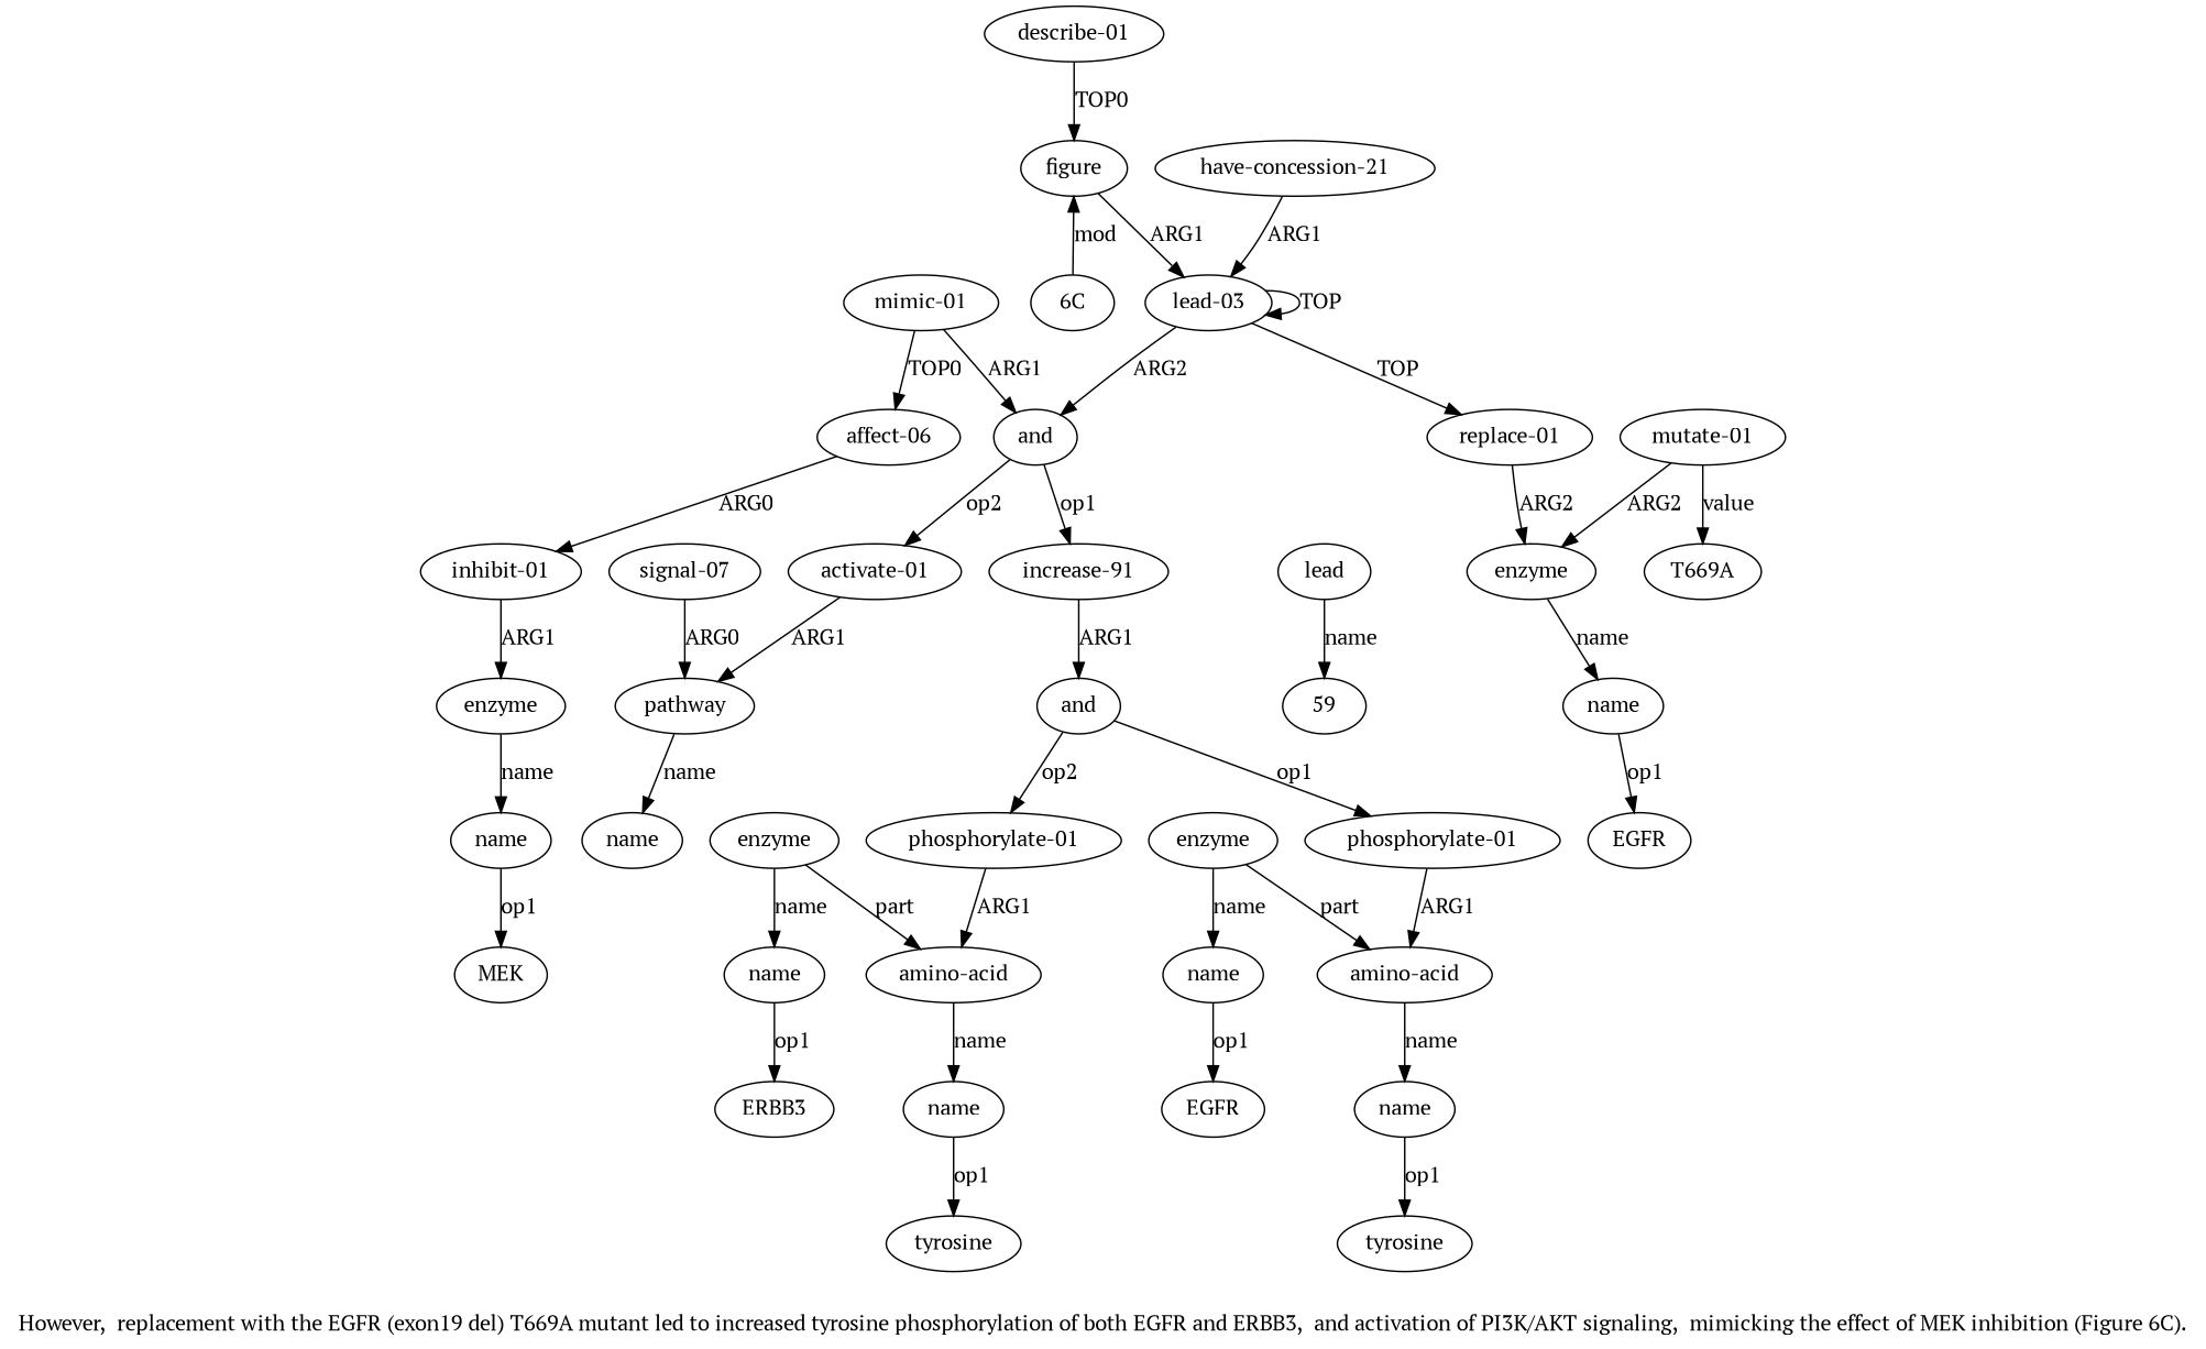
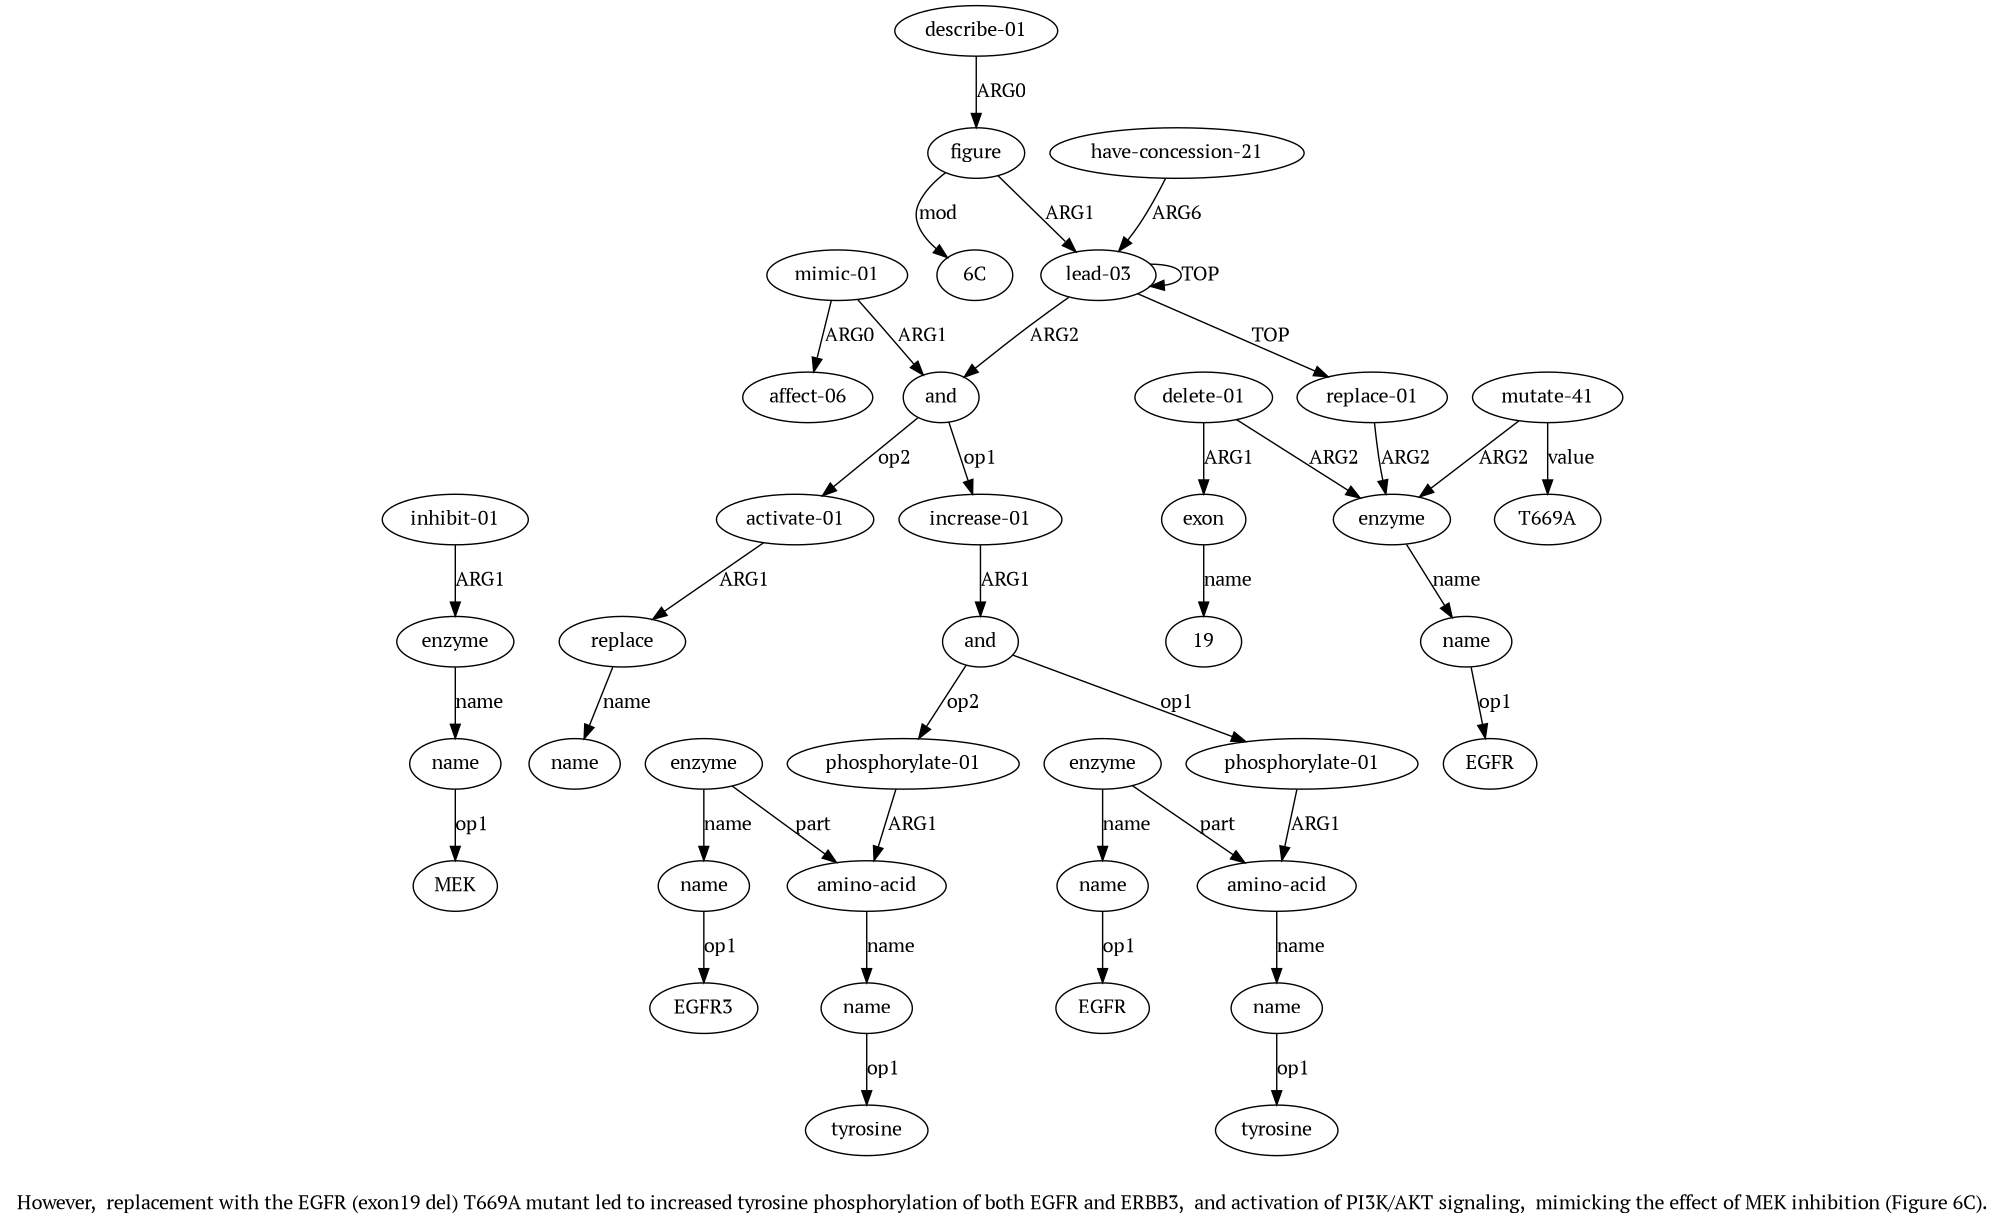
  digraph {
    fontname="PT Serif"
    label="However,  replacement with the EGFR (exon19 del) T669A mutant led to increased tyrosine phosphorylation of both EGFR and ERBB3,  and activation of PI3K/AKT signaling,  mimicking the effect of MEK inhibition (Figure 6C)."
    node [color=black fontname="PT Serif" gold_ind=-1 gold_label=name test_ind=-1 test_label=name]
    edge [color=black fontname="PT Serif" gold_label=ARG1 test_label=ARG1]
    n1 [gold_ind=20 gold_label="activate-01" label="activate-01" test_ind=20 test_label="activate-01"]
-   n2 [gold_ind=21 gold_label=pathway label=pathway test_ind=21 test_label=pathway]
+   n2 [gold_ind=21 gold_label=pathway label=replace test_ind=21 test_label=pathway]
    n3 [gold_ind=22 label=name test_ind=22]
-   n4 [gold_ind=23 gold_label="signal-07" label="signal-07" test_ind=23 test_label="signal-07"]
    n5 [gold_ind=24 gold_label="mimic-01" label="mimic-01" test_ind=24 test_label="mimic-01"]
    n6 [gold_ind=25 gold_label="affect-01" label="affect-06" test_ind=25 test_label="affect-01"]
    n7 [gold_ind=7 gold_label=and label=and test_ind=7 test_label=and]
    n8 [gold_ind=26 gold_label="inhibit-01" label="inhibit-01" test_ind=26 test_label="inhibit-01"]
-   n9 [gold_ind=8 gold_label="increase-01" label="increase-91" test_ind=8 test_label="increase-01"]
+   n9 [gold_ind=8 gold_label="increase-01" label="increase-01" test_ind=8 test_label="increase-01"]
    n10 [gold_ind=27 gold_label=enzyme label=enzyme test_ind=27 test_label=enzyme]
    n11 [gold_ind=9 gold_label=and label=and test_ind=9 test_label=and]
    n12 [gold_ind=28 label=name test_ind=28]
    n13 [gold_label=MEK label=MEK test_label=MEK]
    n14 [gold_ind=29 gold_label="have-concession-91" label="have-concession-21" test_ind=29 test_label="have-concession-91"]
    n15 [gold_ind=0 gold_label="lead-03" label="lead-03" test_ind=0 test_label="lead-03"]
    n16 [gold_ind=1 gold_label="replace-01" label="replace-01" test_ind=1 test_label="replace-01"]
    n17 [gold_ind=2 gold_label=enzyme label=enzyme test_ind=2 test_label=enzyme]
    n18 [gold_ind=31 gold_label=figure label=figure test_ind=31 test_label=figure]
    n19 [gold_label="6C" label="6C" test_label="6C"]
    n20 [gold_ind=30 gold_label="describe-01" label="describe-01" test_ind=30 test_label="describe-01"]
    n21 [gold_label=tyrosine label=tyrosine test_label=tyrosine]
-   n22 [gold_label=ERBB3 label=ERBB3 test_label=ERBB3]
-   n23 [gold_label=19 label=59 test_label=19]
+   n22 [gold_label=ERBB3 label=EGFR3 test_label=ERBB3]
+   n23 [gold_label=19 label=19 test_label=19]
    n24 [gold_ind=15 gold_label="phosphorylate-01" label="phosphorylate-01" test_ind=15 test_label="phosphorylate-01"]
    n25 [gold_ind=16 gold_label="amino-acid" label="amino-acid" test_ind=16 test_label="amino-acid"]
    n26 [gold_ind=17 label=name test_ind=17]
    n27 [gold_label=tyrosine label=tyrosine test_label=tyrosine]
    n28 [gold_ind=14 label=name test_ind=14]
    n29 [gold_label=EGFR label=EGFR test_label=EGFR]
    n30 [gold_ind=11 gold_label="amino-acid" label="amino-acid" test_ind=11 test_label="amino-acid"]
    n31 [gold_ind=12 label=name test_ind=12]
    n32 [gold_ind=10 gold_label="phosphorylate-01" label="phosphorylate-01" test_ind=10 test_label="phosphorylate-01"]
    n33 [gold_ind=13 gold_label=enzyme label=enzyme test_ind=13 test_label=enzyme]
    n34 [gold_ind=19 label=name test_ind=19]
    n35 [gold_ind=18 gold_label=enzyme label=enzyme test_ind=18 test_label=enzyme]
    n36 [gold_ind=3 label=name test_ind=3]
    n37 [gold_label=EGFR label=EGFR test_label=EGFR]
-   n39 [gold_ind=6 gold_label=exon label=lead test_ind=6 test_label=exon]
-   n40 [gold_ind=4 gold_label="mutate-01" label="mutate-01" test_ind=4 test_label="mutate-01"]
+   n38 [gold_ind=5 gold_label="delete-01" label="delete-01" test_ind=5 test_label="delete-01"]
+   n39 [gold_ind=6 gold_label=exon label=exon test_ind=6 test_label=exon]
+   n40 [gold_ind=4 gold_label="mutate-01" label="mutate-41" test_ind=4 test_label="mutate-01"]
    n41 [gold_label=T669A label=T669A test_label=T669A]
    n1 -> n2 [label=ARG1]
    n2 -> n3 [gold_label=name label=name test_label=name]
-   n4 -> n2 [gold_label=ARG0 label=ARG0 test_label=ARG0]
-   n5 -> n6 [gold_label=ARG0 label=TOP0 test_label=ARG0]
+   n5 -> n6 [gold_label=ARG0 label=ARG0 test_label=ARG0]
    n5 -> n7 [label=ARG1]
-   n6 -> n8 [gold_label=ARG0 label=ARG0 test_label=ARG0]
    n7 -> n1 [gold_label=op2 label=op2 test_label=op2]
    n7 -> n9 [gold_label=op1 label=op1 test_label=op1]
    n8 -> n10 [label=ARG1]
    n9 -> n11 [label=ARG1]
    n10 -> n12 [gold_label=name label=name test_label=name]
    n11 -> n24 [gold_label=op2 label=op2 test_label=op2]
    n11 -> n32 [gold_label=op1 label=op1 test_label=op1]
    n12 -> n13 [gold_label=op1 label=op1 test_label=op1]
-   n14 -> n15 [label=ARG1]
+   n14 -> n15 [label=ARG6]
    n15 -> n7 [gold_label=ARG2 label=ARG2 test_label=ARG2]
    n15 -> n15 [gold_label=TOP label=TOP test_label=TOP]
    n15 -> n16 [gold_label=ARG0 label=TOP test_label=ARG0]
    n16 -> n17 [gold_label=ARG2 label=ARG2 test_label=ARG2]
    n17 -> n36 [gold_label=name label=name test_label=name]
    n18 -> n15 [label=ARG1]
-   n19 -> n18 [gold_label=mod label=mod test_label=mod]
-   n20 -> n18 [gold_label=ARG0 label=TOP0 test_label=ARG0]
+   n18 -> n19 [gold_label=mod label=mod test_label=mod]
+   n20 -> n18 [gold_label=ARG0 label=ARG0 test_label=ARG0]
    n24 -> n25 [label=ARG1]
    n25 -> n26 [gold_label=name label=name test_label=name]
    n26 -> n27 [gold_label=op1 label=op1 test_label=op1]
    n28 -> n29 [gold_label=op1 label=op1 test_label=op1]
    n30 -> n31 [gold_label=name label=name test_label=name]
    n31 -> n21 [gold_label=op1 label=op1 test_label=op1]
    n32 -> n30 [label=ARG1]
    n33 -> n28 [gold_label=name label=name test_label=name]
    n33 -> n30 [gold_label=part label=part test_label=part]
    n34 -> n22 [gold_label=op1 label=op1 test_label=op1]
    n35 -> n25 [gold_label=part label=part test_label=part]
    n35 -> n34 [gold_label=name label=name test_label=name]
    n36 -> n37 [gold_label=op1 label=op1 test_label=op1]
+   n38 -> n17 [gold_label=ARG2 label=ARG2 test_label=ARG2]
+   n38 -> n39 [label=ARG1]
    n39 -> n23 [gold_label=mod label=name test_label=mod]
    n40 -> n17 [gold_label=ARG2 label=ARG2 test_label=ARG2]
    n40 -> n41 [gold_label=value label=value test_label=value]
  }
